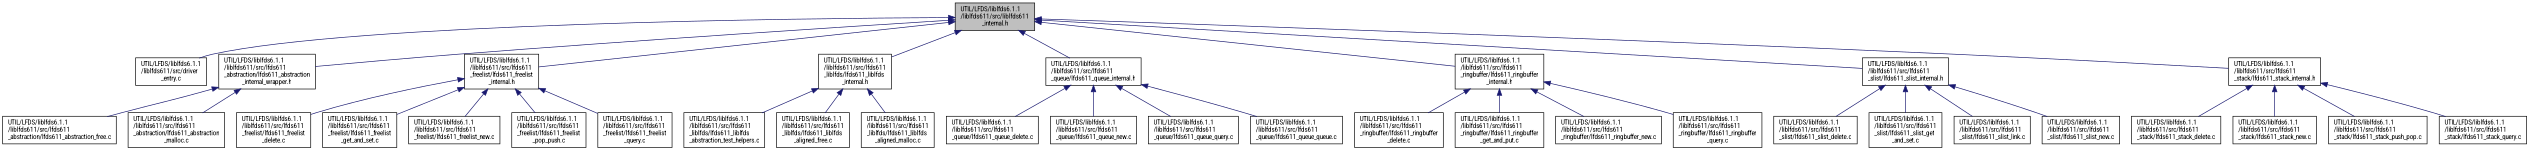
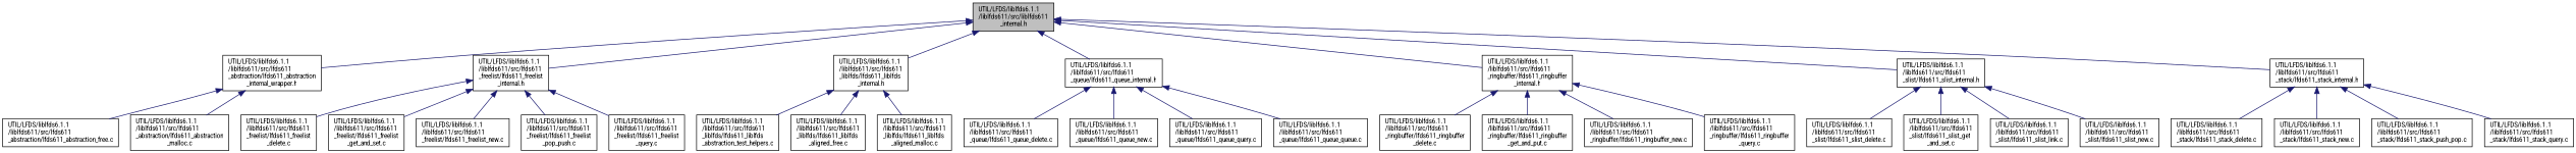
  digraph {
    fontname="Roboto Condensed"
    node [color=black fillcolor=white fontname="Roboto Condensed" fontsize=10 shape=record style=filled]
    edge [color=midnightblue dir=back fontname="Roboto Condensed" fontsize=10 labelfontname=Helvetica labelfontsize=10 style=solid]
    n1 [fillcolor=grey75 fontcolor=black height=0.2 label="UTIL/LFDS/liblfds6.1.1\l/liblfds611/src/liblfds611\l_internal.h" width=0.4]
-   n2 [height=0.2 label="UTIL/LFDS/liblfds6.1.1\l/liblfds611/src/driver\l_entry.c" width=0.4]
    n3 [height=0.2 label="UTIL/LFDS/liblfds6.1.1\l/liblfds611/src/lfds611\l_abstraction/lfds611_abstraction\l_internal_wrapper.h" width=0.4]
    n4 [height=0.2 label="UTIL/LFDS/liblfds6.1.1\l/liblfds611/src/lfds611\l_freelist/lfds611_freelist\l_internal.h" width=0.4]
    n5 [height=0.2 label="UTIL/LFDS/liblfds6.1.1\l/liblfds611/src/lfds611\l_liblfds/lfds611_liblfds\l_internal.h" width=0.4]
    n6 [height=0.2 label="UTIL/LFDS/liblfds6.1.1\l/liblfds611/src/lfds611\l_queue/lfds611_queue_internal.h" width=0.4]
    n7 [height=0.2 label="UTIL/LFDS/liblfds6.1.1\l/liblfds611/src/lfds611\l_ringbuffer/lfds611_ringbuffer\l_internal.h" width=0.4]
    n8 [height=0.2 label="UTIL/LFDS/liblfds6.1.1\l/liblfds611/src/lfds611\l_slist/lfds611_slist_internal.h" width=0.4]
    n9 [height=0.2 label="UTIL/LFDS/liblfds6.1.1\l/liblfds611/src/lfds611\l_stack/lfds611_stack_internal.h" width=0.4]
    n10 [height=0.2 label="UTIL/LFDS/liblfds6.1.1\l/liblfds611/src/lfds611\l_abstraction/lfds611_abstraction_free.c" width=0.4]
    n11 [height=0.2 label="UTIL/LFDS/liblfds6.1.1\l/liblfds611/src/lfds611\l_abstraction/lfds611_abstraction\l_malloc.c" width=0.4]
    n12 [height=0.2 label="UTIL/LFDS/liblfds6.1.1\l/liblfds611/src/lfds611\l_freelist/lfds611_freelist\l_delete.c" width=0.4]
    n13 [height=0.2 label="UTIL/LFDS/liblfds6.1.1\l/liblfds611/src/lfds611\l_freelist/lfds611_freelist\l_get_and_set.c" width=0.4]
    n14 [height=0.2 label="UTIL/LFDS/liblfds6.1.1\l/liblfds611/src/lfds611\l_freelist/lfds611_freelist_new.c" width=0.4]
    n15 [height=0.2 label="UTIL/LFDS/liblfds6.1.1\l/liblfds611/src/lfds611\l_freelist/lfds611_freelist\l_pop_push.c" width=0.4]
    n16 [height=0.2 label="UTIL/LFDS/liblfds6.1.1\l/liblfds611/src/lfds611\l_freelist/lfds611_freelist\l_query.c" width=0.4]
    n17 [height=0.2 label="UTIL/LFDS/liblfds6.1.1\l/liblfds611/src/lfds611\l_liblfds/lfds611_liblfds\l_abstraction_test_helpers.c" width=0.4]
    n18 [height=0.2 label="UTIL/LFDS/liblfds6.1.1\l/liblfds611/src/lfds611\l_liblfds/lfds611_liblfds\l_aligned_free.c" width=0.4]
    n19 [height=0.2 label="UTIL/LFDS/liblfds6.1.1\l/liblfds611/src/lfds611\l_liblfds/lfds611_liblfds\l_aligned_malloc.c" width=0.4]
    n20 [height=0.2 label="UTIL/LFDS/liblfds6.1.1\l/liblfds611/src/lfds611\l_queue/lfds611_queue_delete.c" width=0.4]
    n21 [height=0.2 label="UTIL/LFDS/liblfds6.1.1\l/liblfds611/src/lfds611\l_queue/lfds611_queue_new.c" width=0.4]
    n22 [height=0.2 label="UTIL/LFDS/liblfds6.1.1\l/liblfds611/src/lfds611\l_queue/lfds611_queue_query.c" width=0.4]
    n23 [height=0.2 label="UTIL/LFDS/liblfds6.1.1\l/liblfds611/src/lfds611\l_queue/lfds611_queue_queue.c" width=0.4]
    n24 [height=0.2 label="UTIL/LFDS/liblfds6.1.1\l/liblfds611/src/lfds611\l_ringbuffer/lfds611_ringbuffer\l_delete.c" width=0.4]
    n25 [height=0.2 label="UTIL/LFDS/liblfds6.1.1\l/liblfds611/src/lfds611\l_ringbuffer/lfds611_ringbuffer\l_get_and_put.c" width=0.4]
    n26 [height=0.2 label="UTIL/LFDS/liblfds6.1.1\l/liblfds611/src/lfds611\l_ringbuffer/lfds611_ringbuffer_new.c" width=0.4]
    n27 [height=0.2 label="UTIL/LFDS/liblfds6.1.1\l/liblfds611/src/lfds611\l_ringbuffer/lfds611_ringbuffer\l_query.c" width=0.4]
    n28 [height=0.2 label="UTIL/LFDS/liblfds6.1.1\l/liblfds611/src/lfds611\l_slist/lfds611_slist_delete.c" width=0.4]
    n29 [height=0.2 label="UTIL/LFDS/liblfds6.1.1\l/liblfds611/src/lfds611\l_slist/lfds611_slist_get\l_and_set.c" width=0.4]
    n30 [height=0.2 label="UTIL/LFDS/liblfds6.1.1\l/liblfds611/src/lfds611\l_slist/lfds611_slist_link.c" width=0.4]
    n31 [height=0.2 label="UTIL/LFDS/liblfds6.1.1\l/liblfds611/src/lfds611\l_slist/lfds611_slist_new.c" width=0.4]
    n32 [height=0.2 label="UTIL/LFDS/liblfds6.1.1\l/liblfds611/src/lfds611\l_stack/lfds611_stack_delete.c" width=0.4]
    n33 [height=0.2 label="UTIL/LFDS/liblfds6.1.1\l/liblfds611/src/lfds611\l_stack/lfds611_stack_new.c" width=0.4]
    n34 [height=0.2 label="UTIL/LFDS/liblfds6.1.1\l/liblfds611/src/lfds611\l_stack/lfds611_stack_push_pop.c" width=0.4]
    n35 [height=0.2 label="UTIL/LFDS/liblfds6.1.1\l/liblfds611/src/lfds611\l_stack/lfds611_stack_query.c" width=0.4]
-   n1 -> n2
    n1 -> n3
    n1 -> n4
    n1 -> n5
    n1 -> n6
    n1 -> n7
    n1 -> n8
    n1 -> n9
    n3 -> n10
    n3 -> n11
    n4 -> n12
    n4 -> n13
    n4 -> n14
    n4 -> n15
    n4 -> n16
    n5 -> n17
    n5 -> n18
    n5 -> n19
    n6 -> n20
    n6 -> n21
    n6 -> n22
    n6 -> n23
    n7 -> n24
    n7 -> n25
    n7 -> n26
    n7 -> n27
    n8 -> n28
    n8 -> n29
    n8 -> n30
    n8 -> n31
    n9 -> n32
    n9 -> n33
    n9 -> n34
    n9 -> n35
  }
